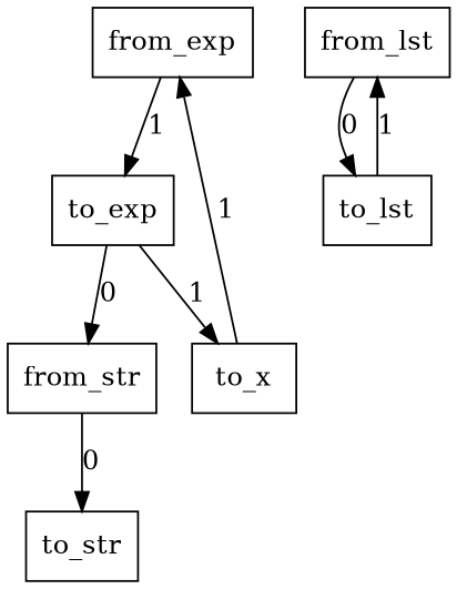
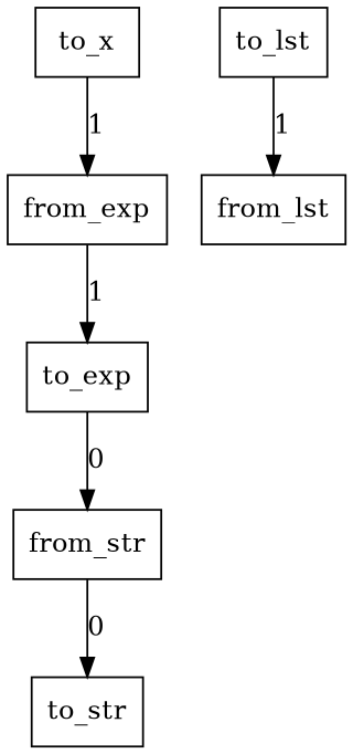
  digraph {
    rankdir=TB
    node [fillcolor=white shape=box style=filled]
    n1 [label=<from_exp>]
    n2 [label=<to_exp>]
    n3 [label=<to_x>]
    n4 [label=<from_str>]
    n5 [label=<to_str>]
    n6 [label=<from_lst>]
    n7 [label=<to_lst>]
    n1 -> n2 [label=1]
-   n2 -> n3 [label=1]
    n2 -> n4 [label=0]
    n3 -> n1 [label=1]
    n4 -> n5 [label=0]
-   n6 -> n7 [label=0]
    n7 -> n6 [label=1]
  }
